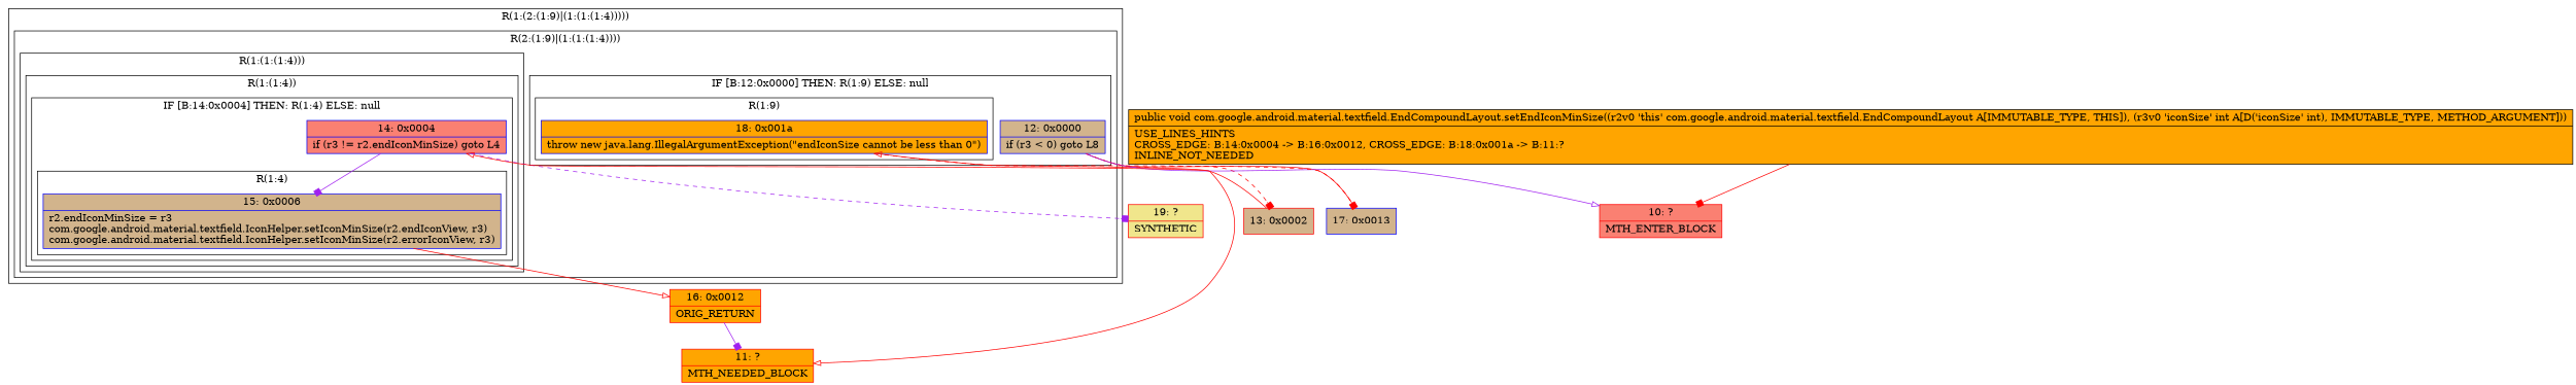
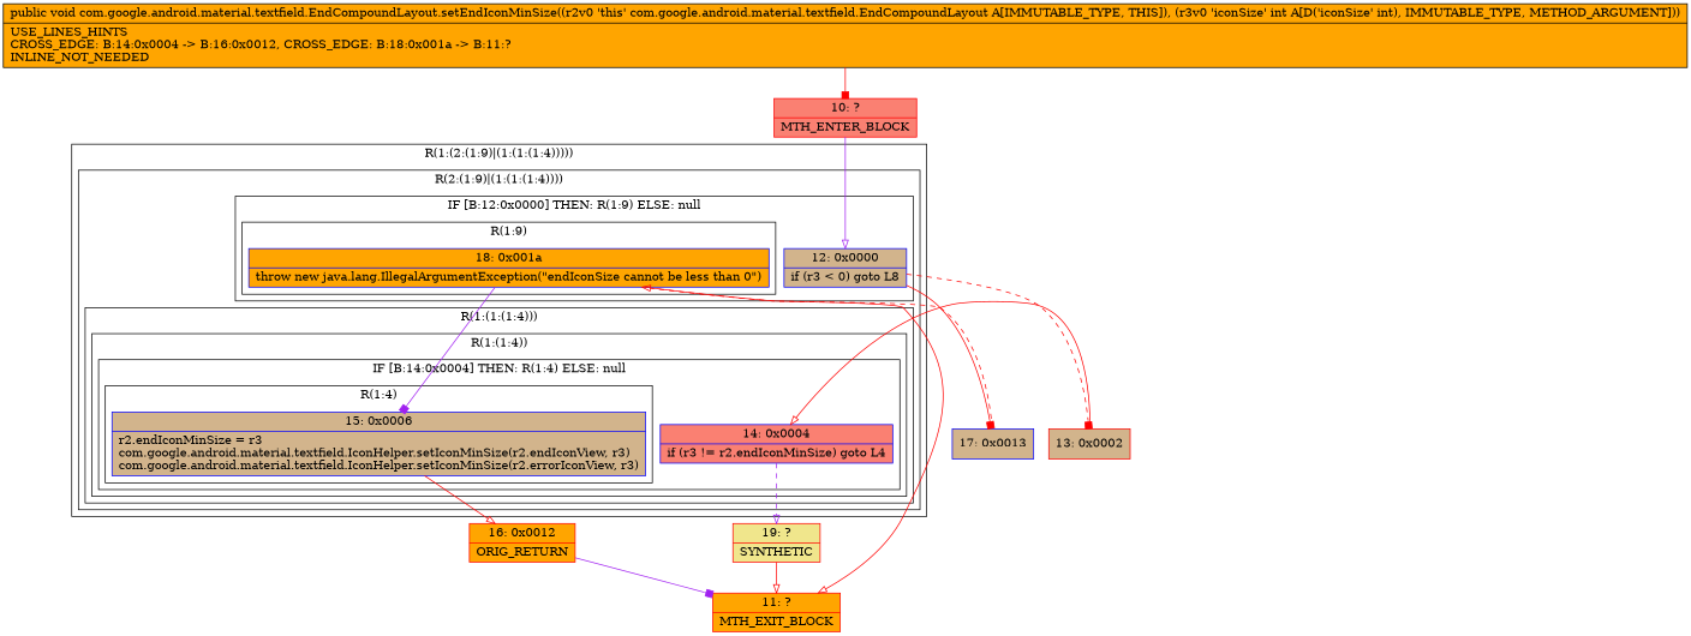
  digraph {
    node [color=blue fillcolor=orange shape=record style=filled]
    edge [arrowhead=onormal color=red]
    n1 [label="{18\:\ 0x001a|throw new java.lang.IllegalArgumentException(\"endIconSize cannot be less than 0\")\l}"]
    n2 [fillcolor=tan label="{12\:\ 0x0000|if (r3 \< 0) goto L8\l}"]
    n3 [fillcolor=tan label="{15\:\ 0x0006|r2.endIconMinSize = r3\lcom.google.android.material.textfield.IconHelper.setIconMinSize(r2.endIconView, r3)\lcom.google.android.material.textfield.IconHelper.setIconMinSize(r2.errorIconView, r3)\l}"]
    n4 [fillcolor=salmon label="{14\:\ 0x0004|if (r3 != r2.endIconMinSize) goto L4\l}"]
-   n5 [color=red label="{11\:\ ?|MTH_NEEDED_BLOCK\l}"]
+   n5 [color=red label="{11\:\ ?|MTH_EXIT_BLOCK\l}"]
    n6 [color=red fillcolor=tan label="{13\:\ 0x0002}"]
    n7 [fillcolor=tan label="{17\:\ 0x0013}"]
    n8 [color=red label="{16\:\ 0x0012|ORIG_RETURN\l}"]
    n9 [color=red fillcolor=khaki label="{19\:\ ?|SYNTHETIC\l}"]
    n10 [color=red fillcolor=salmon label="{10\:\ ?|MTH_ENTER_BLOCK\l}"]
    n11 [label="{public void com.google.android.material.textfield.EndCompoundLayout.setEndIconMinSize((r2v0 'this' com.google.android.material.textfield.EndCompoundLayout A[IMMUTABLE_TYPE, THIS]), (r3v0 'iconSize' int A[D('iconSize' int), IMMUTABLE_TYPE, METHOD_ARGUMENT]))  | USE_LINES_HINTS\lCROSS_EDGE: B:14:0x0004 \-\> B:16:0x0012, CROSS_EDGE: B:18:0x001a \-\> B:11:?\lINLINE_NOT_NEEDED\l}" color=""]
    subgraph cluster_1 {
      label="R(1:(2:(1:9)|(1:(1:(1:4)))))"
      subgraph cluster_2 {
        label="R(2:(1:9)|(1:(1:(1:4))))"
        subgraph cluster_3 {
          label="IF [B:12:0x0000] THEN: R(1:9) ELSE: null"
          n2
          subgraph cluster_4 {
            label="R(1:9)"
            n1
          }
        }
        subgraph cluster_5 {
          label="R(1:(1:(1:4)))"
          subgraph cluster_6 {
            label="R(1:(1:4))"
            subgraph cluster_7 {
              label="IF [B:14:0x0004] THEN: R(1:4) ELSE: null"
              n4
              subgraph cluster_8 {
                label="R(1:4)"
                n3
              }
            }
          }
        }
      }
    }
    n1 -> n5
    n2 -> n6 [arrowhead=box style=dashed]
    n2 -> n7 [arrowhead=box]
    n3 -> n8
-   n4 -> n3 [arrowhead=box color=purple]
-   n4 -> n9 [arrowhead=box color=purple style=dashed]
+   n1 -> n3 [arrowhead=box color=purple]
+   n4 -> n9 [color=purple style=dashed]
    n6 -> n4
    n7 -> n1 [style=dashed]
    n8 -> n5 [arrowhead=box color=purple]
-   n2 -> n10 [color=purple]
+   n9 -> n5
+   n10 -> n2 [color=purple]
    n11 -> n10 [arrowhead=box]
  }
